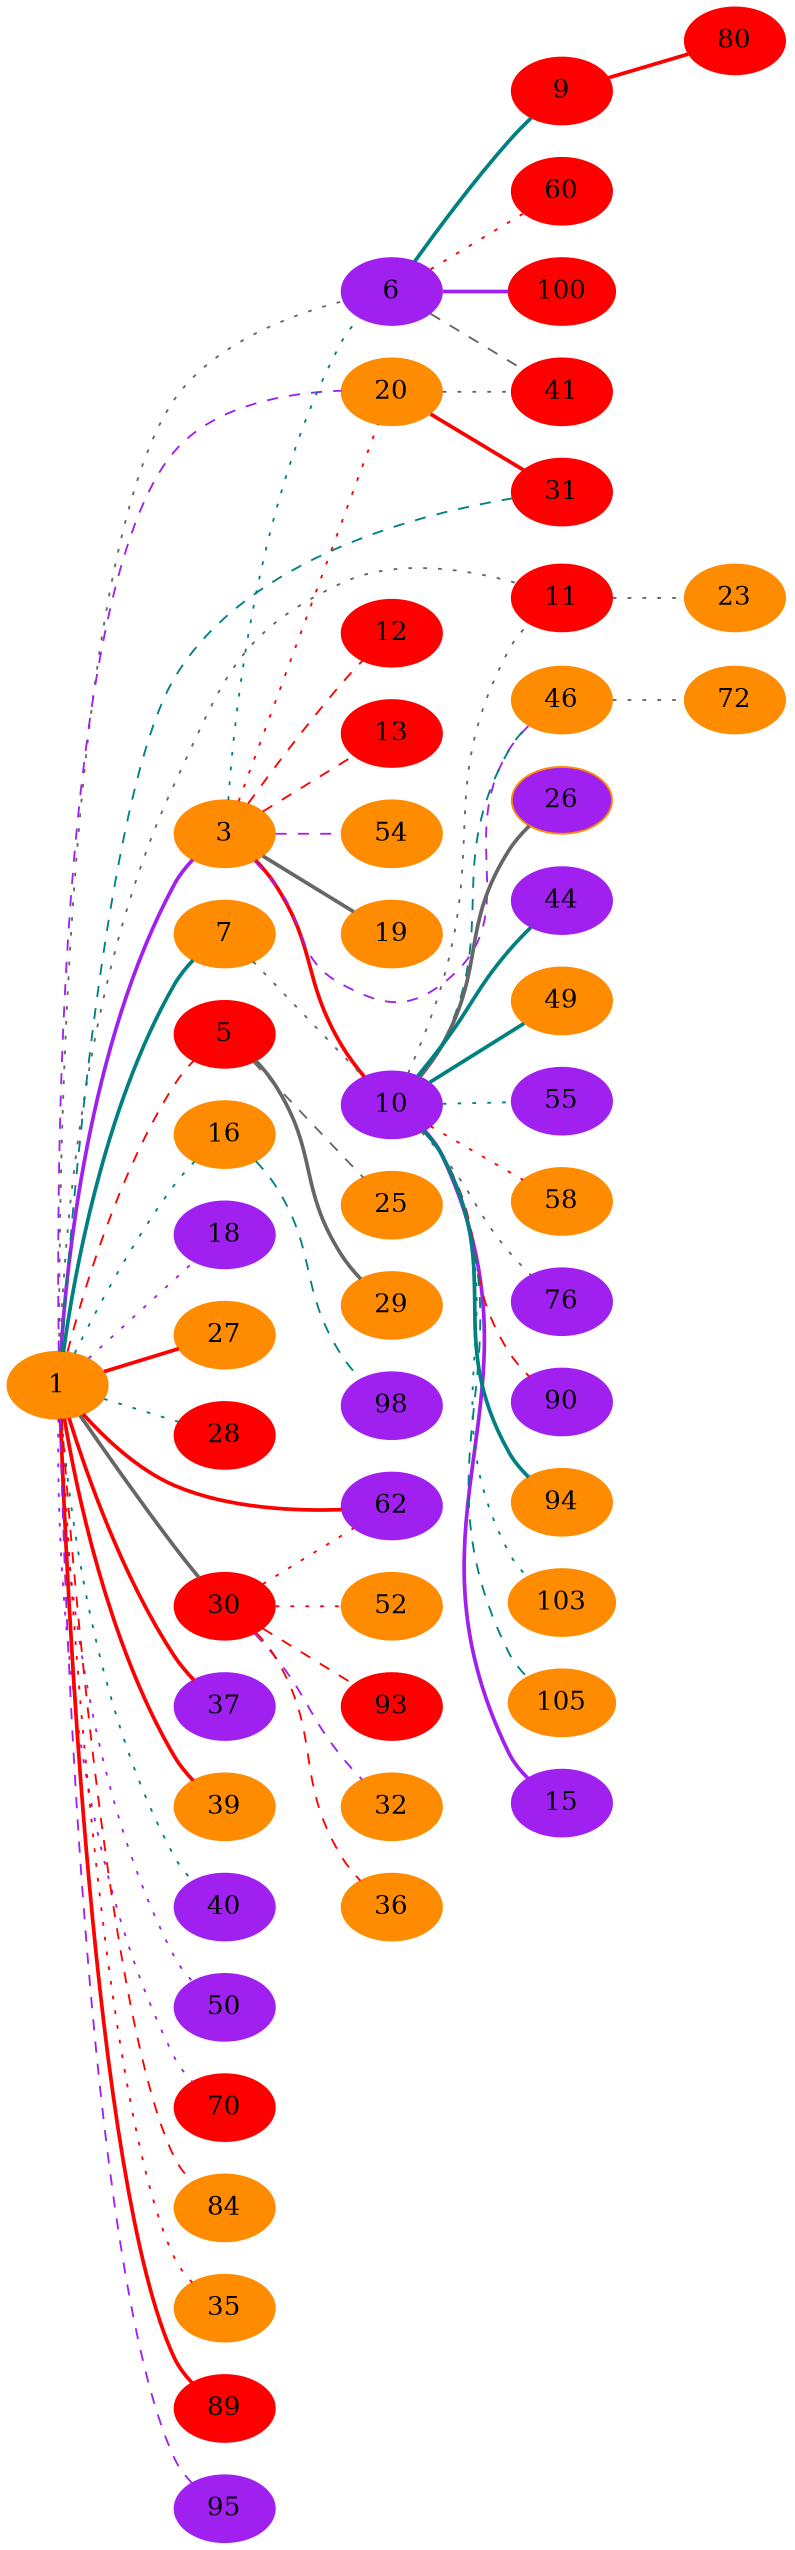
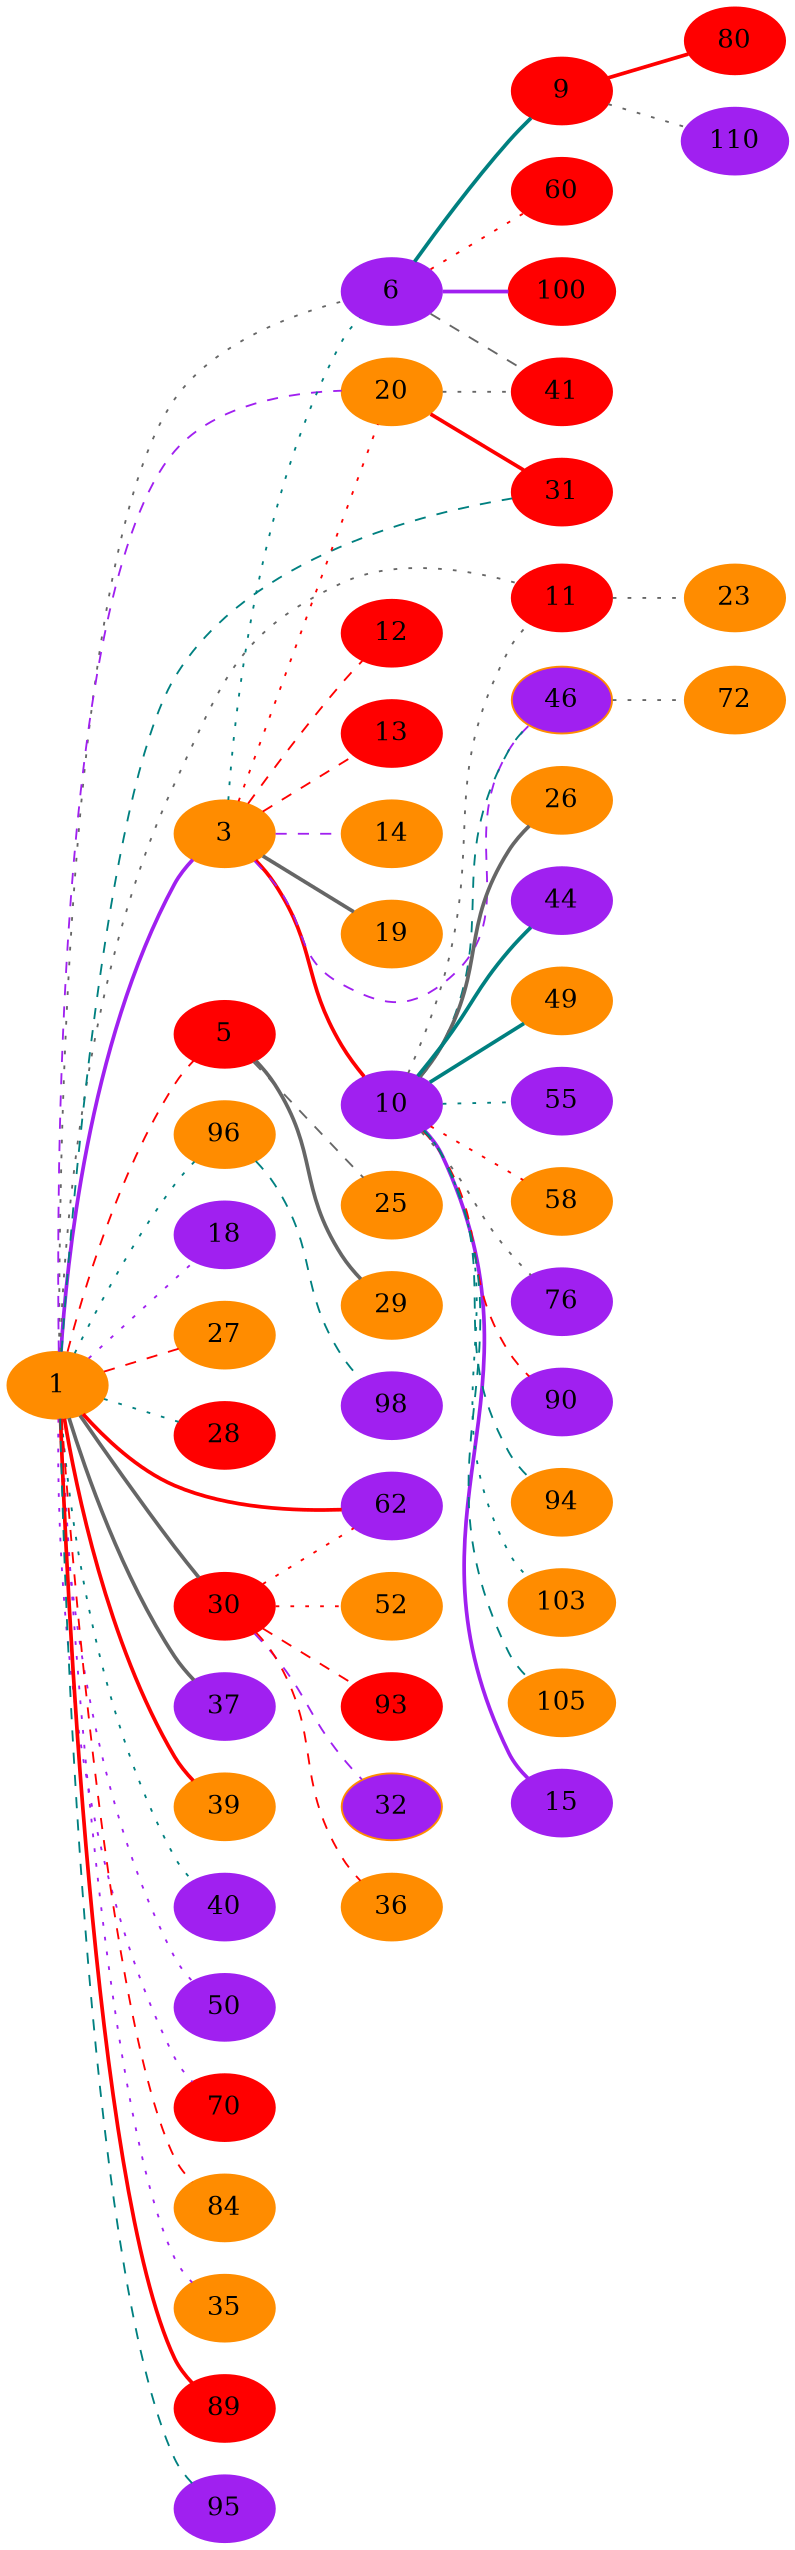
  graph {
    rankdir=LR
    node [color=darkorange style=filled]
    edge [color=red style=dotted]
    1 [super="+8+2"]
    3 [super="+4+48+21"]
    5 [color=red super="+68"]
    6 [color=purple]
-   7
    11 [color=red super="+54"]
-   16 [super="+63+69+73"]
+   16 [super="+63+69+73" label=96]
    18 [color=purple]
    20 [super="+102+109+79+77+24"]
    27
    28 [color=red]
    30 [color=red super="+50+33+88+107"]
    31 [color=red super="+96"]
    37 [color=purple]
    39
    40 [color=purple super="+74+78+51"]
    n17 [color=purple label=50]
    62 [color=purple]
    70 [color=red]
    84
    n21 [label=35]
    89 [color=red]
    95 [color=purple]
    10 [color=purple]
    12 [color=red]
    13 [color=red]
-   14 [label=54]
+   14
    19 [super="+42+35+45+67"]
-   46
+   46 [fillcolor=purple]
    25
    29
    9 [color=red]
    41 [color=red]
    60 [color=red]
    100 [color=red]
    23 [super="+81+106"]
    98 [color=purple]
-   32
+   32 [fillcolor=purple]
    36
    52
    93 [color=red]
    15 [color=purple]
-   26 [fillcolor=purple]
+   26
    44 [color=purple]
    49
    55 [color=purple]
    58
    76 [color=purple]
    90 [color=purple]
    94
    103
    105
    72
    80 [color=red]
+   110 [color=purple]
    1 -- 3 [color=purple style=bold]
    1 -- 5 [style=dashed weight=2]
    1 -- 6 [color=gray40]
-   1 -- 7 [color=teal style=bold]
    1 -- 11 [color=gray40]
    1 -- 16 [color=teal]
    1 -- 18 [color=purple]
    1 -- 20 [color=purple style=dashed weight=2]
-   1 -- 27 [style=bold]
+   1 -- 27 [style=dashed]
    1 -- 28 [color=teal]
    1 -- 30 [color=gray40 style=bold]
    1 -- 31 [color=teal style=dashed]
-   1 -- 37 [style=bold]
+   1 -- 37 [color=gray40 style=bold]
    1 -- 39 [style=bold]
    1 -- 40 [color=teal]
    1 -- n17 [color=purple]
    1 -- 62 [style=bold]
    1 -- 70 [color=purple]
    1 -- 84 [style=dashed]
-   1 -- n21
+   1 -- n21 [color=purple]
    1 -- 89 [style=bold]
-   1 -- 95 [color=purple style=dashed]
+   1 -- 95 [color=teal style=dashed]
    3 -- 6 [color=teal]
    3 -- 20 [weight=2]
    3 -- 10 [style=bold]
    3 -- 12 [style=dashed]
    3 -- 13 [style=dashed]
    3 -- 14 [color=purple style=dashed]
    3 -- 19 [color=gray40 style=bold]
    3 -- 46 [color=purple style=dashed weight=2]
    5 -- 25 [color=gray40 style=dashed]
    5 -- 29 [color=gray40 style=bold]
    6 -- 9 [color=teal style=bold]
    6 -- 41 [color=gray40 style=dashed]
    6 -- 60
    6 -- 100 [color=purple style=bold]
-   7 -- 10 [color=gray40]
    11 -- 23 [color=gray40]
    16 -- 98 [color=teal style=dashed]
    20 -- 31 [style=bold]
    20 -- 41 [color=gray40]
    30 -- 62
    30 -- 32 [color=purple style=dashed]
    30 -- 36 [style=dashed]
    30 -- 52
    30 -- 93 [style=dashed]
    10 -- 11 [color=gray40]
    10 -- 46 [color=teal style=dashed]
    10 -- 15 [color=purple style=bold]
    10 -- 26 [color=gray40 style=bold]
    10 -- 44 [color=teal style=bold]
    10 -- 49 [color=teal style=bold]
    10 -- 55 [color=teal]
    10 -- 58
    10 -- 76 [color=gray40]
    10 -- 90 [style=dashed]
-   10 -- 94 [color=teal style=bold]
+   10 -- 94 [color=teal style=dashed]
    10 -- 103 [color=teal]
    10 -- 105 [color=teal style=dashed]
    46 -- 72 [color=gray40]
    9 -- 80 [style=bold]
+   9 -- 110 [color=gray40]
  }
